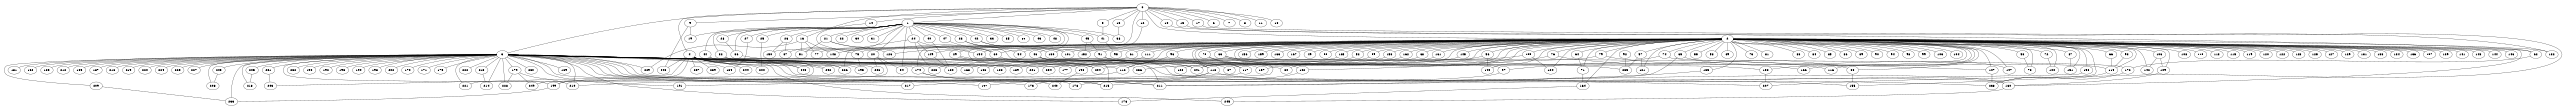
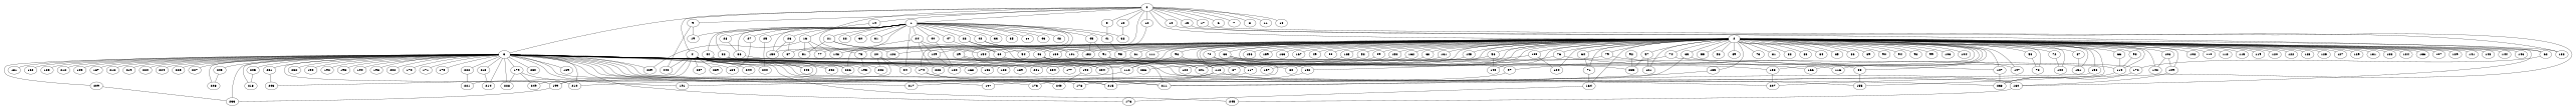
  graph {
    0
    1
    2
    3
    4
    5
    6
    7
    8
    9
    10
    11
    12
    13
    14
    15
    16
    17
    18
    174
    19
    20
    21
    22
    23
    24
    25
    26
    27
    28
    29
    30
    31
    32
    33
    34
    35
    36
    37
    38
    39
    40
    41
    42
    43
    44
    45
    46
    47
    48
    49
    50
    51
    52
    53
    54
    55
    56
    57
    58
    59
    60
    61
    62
    63
    64
    65
    66
    67
    68
    69
    70
    71
    72
    73
    74
    75
    76
    77
    78
    79
    80
    81
+   82
    83
    84
    85
    86
    87
    88
    89
    90
    91
    93
    94
    95
    96
    97
    98
    99
    100
    101
    102
    103
    104
    105
    106
    107
    108
    109
    110
    111
    112
    113
    114
    115
    116
    117
    118
    119
    120
    121
    122
    123
    124
    125
    126
    127
    128
    129
    130
    131
    132
    133
    134
    135
    136
    137
    138
    139
    140
    141
    142
    143
    144
    145
    146
    147
    148
    149
    150
    151
    152
    153
    154
    155
    156
    157
    158
    159
    160
    161
    162
    163
    164
    165
    166
    167
    168
    169
    170
    171
    172
    173
    175
    176
    177
    178
    179
    180
    181
    182
    183
    184
    185
    186
    187
    188
    189
    190
    191
    192
    193
    194
    195
    196
    197
    198
    199
    200
    201
    202
    203
    204
    205
    206
    207
    208
    209
    210
    211
    212
    213
    214
    215
    216
    217
    218
    219
    220
    221
    222
    223
    224
    225
    226
    227
    228
    229
    230
    231
    232
    233
    234
    235
    236
    237
    238
    239
    240
    241
    242
    243
    244
    245
    246
    248
    249
    92
    0 -- 1
    0 -- 2
    0 -- 3
    0 -- 4
    0 -- 5
    0 -- 6
    0 -- 7
    0 -- 8
    0 -- 9
    0 -- 10
    0 -- 11
    0 -- 12
    0 -- 13
    0 -- 14
    0 -- 15
    0 -- 16
    0 -- 17
    0 -- 18
    0 -- 174
    1 -- 19
-   1 -- 20
+   1 -- 150
    1 -- 21
    1 -- 22
    1 -- 23
    1 -- 24
    1 -- 25
    1 -- 26
    1 -- 27
    1 -- 28
    1 -- 29
    1 -- 30
    1 -- 31
    1 -- 32
    1 -- 33
    1 -- 34
    1 -- 35
    1 -- 36
    1 -- 37
    1 -- 38
    1 -- 39
    1 -- 40
    1 -- 41
    1 -- 42
    1 -- 43
    1 -- 44
    1 -- 45
    1 -- 46
    1 -- 47
    1 -- 48
    2 -- 49
    2 -- 50
    2 -- 51
    2 -- 52
    2 -- 53
    2 -- 54
    2 -- 55
    2 -- 56
    2 -- 57
    2 -- 58
    2 -- 59
    2 -- 60
    2 -- 61
    2 -- 62
    2 -- 63
    2 -- 64
    2 -- 65
    2 -- 66
    2 -- 67
    2 -- 68
    2 -- 69
    2 -- 70
    2 -- 71
    2 -- 72
    2 -- 73
    2 -- 74
    2 -- 75
    2 -- 76
    2 -- 77
    2 -- 78
    2 -- 79
    2 -- 80
    2 -- 81
+   2 -- 82
    2 -- 83
    2 -- 84
    2 -- 85
    2 -- 86
    2 -- 87
    2 -- 88
    2 -- 89
    2 -- 90
    2 -- 91
    2 -- 93
    2 -- 94
    2 -- 95
    2 -- 96
    2 -- 97
    2 -- 98
    2 -- 99
    2 -- 100
    2 -- 101
    2 -- 102
    2 -- 103
    2 -- 104
    2 -- 105
    2 -- 106
    2 -- 107
    2 -- 108
    2 -- 109
    2 -- 110
    2 -- 111
    2 -- 112
    2 -- 113
    2 -- 114
    2 -- 115
    2 -- 116
    2 -- 117
    2 -- 118
    2 -- 119
    2 -- 120
    2 -- 121
    2 -- 122
    2 -- 123
    2 -- 124
    2 -- 125
    2 -- 126
    2 -- 127
    2 -- 128
    2 -- 129
    2 -- 130
    2 -- 131
    2 -- 132
    2 -- 133
    2 -- 134
    2 -- 135
    2 -- 136
    2 -- 137
    2 -- 138
    2 -- 139
    2 -- 140
    2 -- 141
    2 -- 142
    2 -- 143
    2 -- 144
    2 -- 145
    2 -- 146
    2 -- 147
    2 -- 148
    2 -- 149
    2 -- 150
    2 -- 151
    2 -- 152
    2 -- 153
    2 -- 154
    2 -- 155
    2 -- 156
    2 -- 157
    2 -- 158
    2 -- 159
    2 -- 160
    2 -- 161
    2 -- 162
    2 -- 163
    2 -- 164
    2 -- 165
    2 -- 166
    2 -- 167
    3 -- 174
    3 -- 168
    3 -- 169
    3 -- 170
    3 -- 171
    3 -- 172
    3 -- 173
    3 -- 175
    3 -- 176
    3 -- 177
    3 -- 178
    3 -- 179
    3 -- 180
    3 -- 181
    3 -- 182
    3 -- 183
    3 -- 184
    3 -- 185
    3 -- 186
    3 -- 187
    3 -- 188
    3 -- 189
    3 -- 190
    3 -- 191
    3 -- 192
    3 -- 193
    3 -- 194
    3 -- 195
    3 -- 196
    3 -- 197
    3 -- 198
    3 -- 199
    3 -- 200
    3 -- 201
    3 -- 202
    3 -- 203
    3 -- 204
    3 -- 205
    3 -- 206
    3 -- 207
    3 -- 208
    3 -- 209
    3 -- 210
    3 -- 211
    3 -- 212
    3 -- 213
    3 -- 214
    3 -- 215
    3 -- 216
    3 -- 217
    3 -- 218
    3 -- 219
    3 -- 220
-   3 -- 221
+   222 -- 221
    3 -- 222
    3 -- 223
    3 -- 224
    3 -- 225
    3 -- 226
    3 -- 227
    3 -- 228
    3 -- 229
    3 -- 230
    3 -- 231
    3 -- 232
    3 -- 233
    3 -- 234
    3 -- 235
    4 -- 236
    4 -- 237
    4 -- 238
    4 -- 239
    4 -- 240
    4 -- 241
    4 -- 242
    4 -- 243
    4 -- 244
    4 -- 245
    4 -- 246
    4 -- 248
    4 -- 249
    5 -- 41
    9 -- 19
    9 -- 246
    10 -- 62
    12 -- 211
    13 -- 38
    14 -- 75
    15 -- 132
    16 -- 51
    16 -- 77
    16 -- 148
    16 -- 229
    17 -- 207
    174 -- 211
    174 -- 215
    20 -- 34
    20 -- 206
    20 -- 221
    21 -- 51
    21 -- 60
    21 -- 126
    23 -- 54
    23 -- 241
    24 -- 149
    24 -- 154
    24 -- 223
    24 -- 226
    25 -- 200
    26 -- 37
    26 -- 150
    27 -- 184
    28 -- 36
    29 -- 155
    29 -- 204
    32 -- 226
    32 -- 242
    36 -- 112
    40 -- 180
    41 -- 95
    42 -- 101
    42 -- 130
    44 -- 199
    44 -- 248
    45 -- 91
    45 -- 152
    46 -- 67
    46 -- 114
    46 -- 215
    47 -- 60
    52 -- 186
    53 -- 78
    56 -- 140
    56 -- 177
    57 -- 121
    57 -- 235
    59 -- 188
    60 -- 128
    61 -- 223
    62 -- 172
    63 -- 102
    63 -- 166
    63 -- 210
    64 -- 71
    65 -- 147
    65 -- 215
    66 -- 114
    68 -- 234
    70 -- 80
    70 -- 117
    71 -- 164
    72 -- 100
    74 -- 97
    74 -- 107
    75 -- 195
    76 -- 116
    76 -- 204
    79 -- 88
    79 -- 241
    87 -- 151
    88 -- 155
    91 -- 138
    91 -- 157
    93 -- 114
    96 -- 112
    96 -- 118
    97 -- 197
    102 -- 178
    105 -- 124
    105 -- 196
    106 -- 109
    106 -- 142
    107 -- 238
    109 -- 160
    111 -- 180
    112 -- 199
    114 -- 238
    117 -- 191
    118 -- 160
    118 -- 173
    118 -- 217
    135 -- 211
    138 -- 207
    145 -- 241
    149 -- 180
    153 -- 189
    154 -- 160
    158 -- 211
    160 -- 245
    161 -- 236
    162 -- 201
    164 -- 176
    165 -- 168
    172 -- 238
    179 -- 210
    179 -- 228
    179 -- 249
    196 -- 240
    199 -- 233
    203 -- 208
    205 -- 218
    209 -- 233
    213 -- 214
    231 -- 243
    92 -- 235
  }
